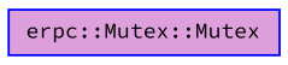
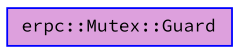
  digraph {
    rankdir=TB
    fontname="Source Code Pro"
-   n1 [color=blue fillcolor=plum fontname="Source Code Pro" fontsize=10 height=0.2 label="erpc::Mutex::Mutex" shape=record style=filled width=0.4]
+   n1 [color=blue fillcolor=plum fontname="Source Code Pro" fontsize=10 height=0.2 label="erpc::Mutex::Guard" shape=record style=filled width=0.4]
  }
